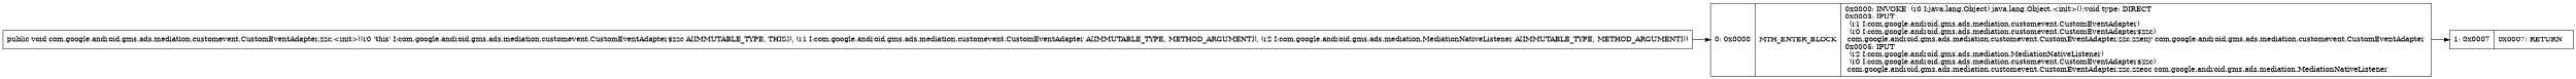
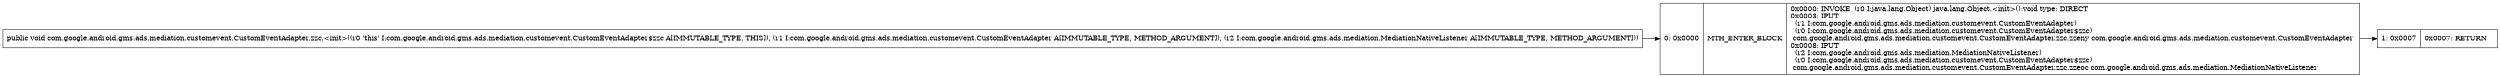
  digraph {
    rankdir=LR
    node [shape=record]
-   n1 [label="{0\:\ 0x0000|MTH_ENTER_BLOCK\l|0x0000: INVOKE  (r0 I:java.lang.Object) java.lang.Object.\<init\>():void type: DIRECT \l0x0003: IPUT  \l  (r1 I:com.google.android.gms.ads.mediation.customevent.CustomEventAdapter)\l  (r0 I:com.google.android.gms.ads.mediation.customevent.CustomEventAdapter$zzc)\l com.google.android.gms.ads.mediation.customevent.CustomEventAdapter.zzc.zzeny com.google.android.gms.ads.mediation.customevent.CustomEventAdapter \l0x0005: IPUT  \l  (r2 I:com.google.android.gms.ads.mediation.MediationNativeListener)\l  (r0 I:com.google.android.gms.ads.mediation.customevent.CustomEventAdapter$zzc)\l com.google.android.gms.ads.mediation.customevent.CustomEventAdapter.zzc.zzeoc com.google.android.gms.ads.mediation.MediationNativeListener \l}"]
+   n1 [label="{0\:\ 0x0000|MTH_ENTER_BLOCK\l|0x0000: INVOKE  (r0 I:java.lang.Object) java.lang.Object.\<init\>():void type: DIRECT \l0x0003: IPUT  \l  (r1 I:com.google.android.gms.ads.mediation.customevent.CustomEventAdapter)\l  (r0 I:com.google.android.gms.ads.mediation.customevent.CustomEventAdapter$zzc)\l com.google.android.gms.ads.mediation.customevent.CustomEventAdapter.zzc.zzeny com.google.android.gms.ads.mediation.customevent.CustomEventAdapter \l0x0008: IPUT  \l  (r2 I:com.google.android.gms.ads.mediation.MediationNativeListener)\l  (r0 I:com.google.android.gms.ads.mediation.customevent.CustomEventAdapter$zzc)\l com.google.android.gms.ads.mediation.customevent.CustomEventAdapter.zzc.zzeoc com.google.android.gms.ads.mediation.MediationNativeListener \l}"]
    n2 [label="{1\:\ 0x0007|0x0007: RETURN   \l}"]
    n3 [label="{public void com.google.android.gms.ads.mediation.customevent.CustomEventAdapter.zzc.\<init\>((r0 'this' I:com.google.android.gms.ads.mediation.customevent.CustomEventAdapter$zzc A[IMMUTABLE_TYPE, THIS]), (r1 I:com.google.android.gms.ads.mediation.customevent.CustomEventAdapter A[IMMUTABLE_TYPE, METHOD_ARGUMENT]), (r2 I:com.google.android.gms.ads.mediation.MediationNativeListener A[IMMUTABLE_TYPE, METHOD_ARGUMENT])) }"]
    n1 -> n2
    n3 -> n1
  }
